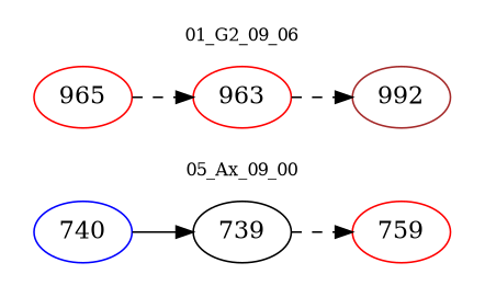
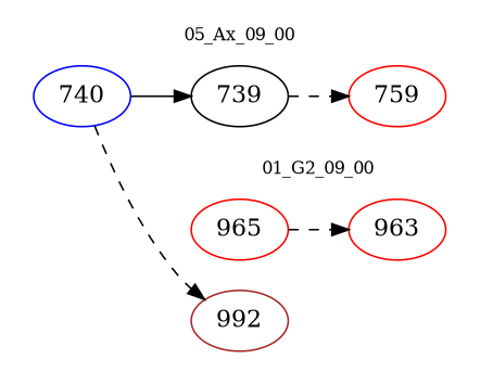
  digraph {
    rankdir=LR
    node [color=red]
    edge [color=black style=dashed]
    n1 [color=blue label=740]
    n2 [color=black label=739]
    n3 [label=759]
    n4 [label=965]
    n5 [label=963]
    n6 [color=brown label=992]
    subgraph cluster_1 {
      color=white
      fontsize=10
      label="05_Ax_09_00"
      n1
      n2
      n3
    }
    subgraph cluster_2 {
      color=white
      fontsize=10
-     label="01_G2_09_06"
+     label="01_G2_09_00"
      n4
      n5
      n6
    }
    n1 -> n2 [style=solid]
    n2 -> n3
    n4 -> n5
-   n5 -> n6
+   n1 -> n6
  }
